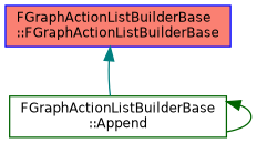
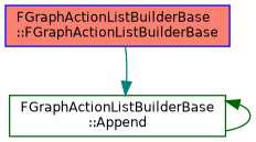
  digraph {
    rankdir=TB
    node [fontname=Helvetica fontsize=10 shape=box style=filled]
    edge [dir=back fontname=Helvetica fontsize=10 labelfontname=Helvetica labelfontsize=10 style=solid]
    n1 [color=blue fillcolor=salmon fontcolor=black height=0.2 label="FGraphActionListBuilderBase\l::FGraphActionListBuilderBase" width=0.4]
    n2 [color=darkgreen fillcolor=white height=0.2 label="FGraphActionListBuilderBase\l::Append" width=0.4]
-   n1 -> n2 [color=teal]
+   n2 -> n1 [color=teal]
    n2 -> n2 [color=darkgreen]
  }
